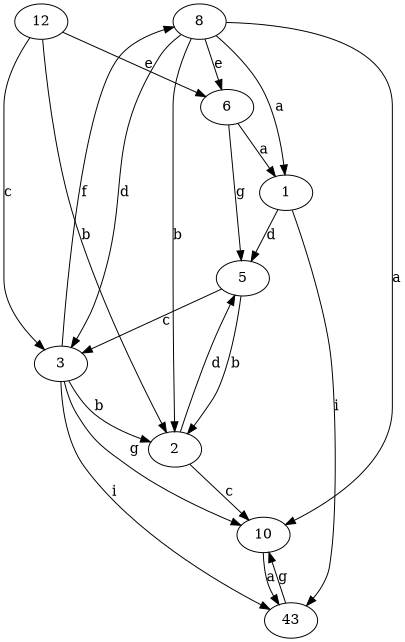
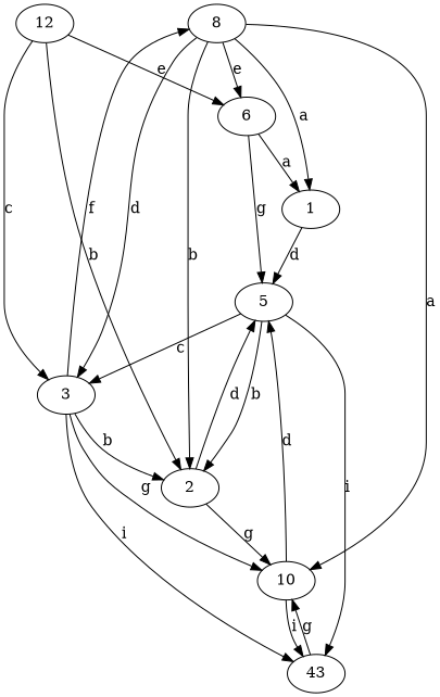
  strict digraph {
    8
    1
    2
    10
    3
    6
    12
    5
    n9 [label=43]
    8 -> 1 [label=a]
    8 -> 2 [label=b]
    8 -> 10 [label=a]
    8 -> 3 [label=d]
    8 -> 6 [label=e]
    1 -> 5 [label=d]
-   1 -> n9 [label=i]
-   2 -> 10 [label=c]
+   5 -> n9 [label=i]
+   2 -> 10 [label=g]
    2 -> 5 [label=d]
-   10 -> n9 [label=a]
+   10 -> 5 [label=d]
+   10 -> n9 [label=i]
    3 -> 8 [label=f]
    3 -> 2 [label=b]
    3 -> 10 [label=g]
    3 -> n9 [label=i]
    6 -> 1 [label=a]
    6 -> 5 [label=g]
    12 -> 2 [label=b]
    12 -> 3 [label=c]
    12 -> 6 [label=e]
    5 -> 2 [label=b]
    5 -> 3 [label=c]
    n9 -> 10 [label=g]
  }
